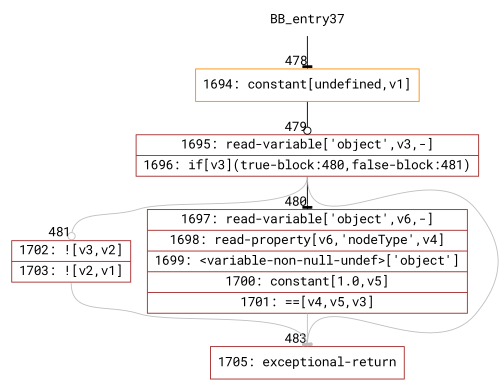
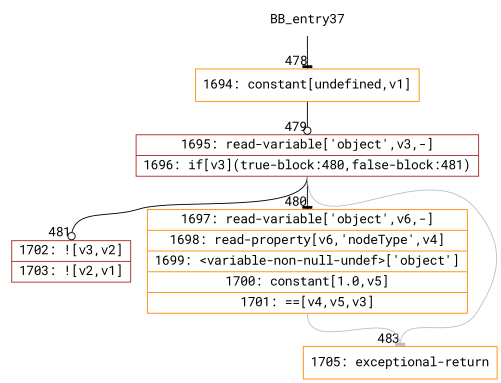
  digraph {
    fontname="Roboto Mono"
    rankdir=TD
    node [color=darkorange fontname="Roboto Mono" shape=record]
    edge [arrowhead=tee fontname="Roboto Mono" headport=n tailport=s]
    n1 [label=BB_entry37 shape=none]
    n2 [label="{1694: constant[undefined,v1]}"]
    n3 [color=brown label="{1695: read-variable['object',v3,-]|1696: if[v3](true-block:480,false-block:481)}"]
    n4 [color=brown label="{1702: ![v3,v2]|1703: ![v2,v1]}"]
-   n5 [color=brown label="{1697: read-variable['object',v6,-]|1698: read-property[v6,'nodeType',v4]|1699: \<variable-non-null-undef\>['object']|1700: constant[1.0,v5]|1701: ==[v4,v5,v3]}"]
-   n6 [color=brown label="{1705: exceptional-return}"]
+   n5 [label="{1697: read-variable['object',v6,-]|1698: read-property[v6,'nodeType',v4]|1699: \<variable-non-null-undef\>['object']|1700: constant[1.0,v5]|1701: ==[v4,v5,v3]}"]
+   n6 [label="{1705: exceptional-return}"]
    n1 -> n2 [headlabel="    478"]
    n2 -> n3 [arrowhead=odot headlabel="      479"]
-   n3 -> n4 [arrowhead=odot headlabel="      481" color=gray]
+   n3 -> n4 [arrowhead=odot headlabel="      481"]
    n3 -> n5 [headlabel="      480"]
    n3 -> n6 [color=gray headlabel="      483"]
-   n4 -> n6 [color=gray]
    n5 -> n6 [color=gray]
  }
